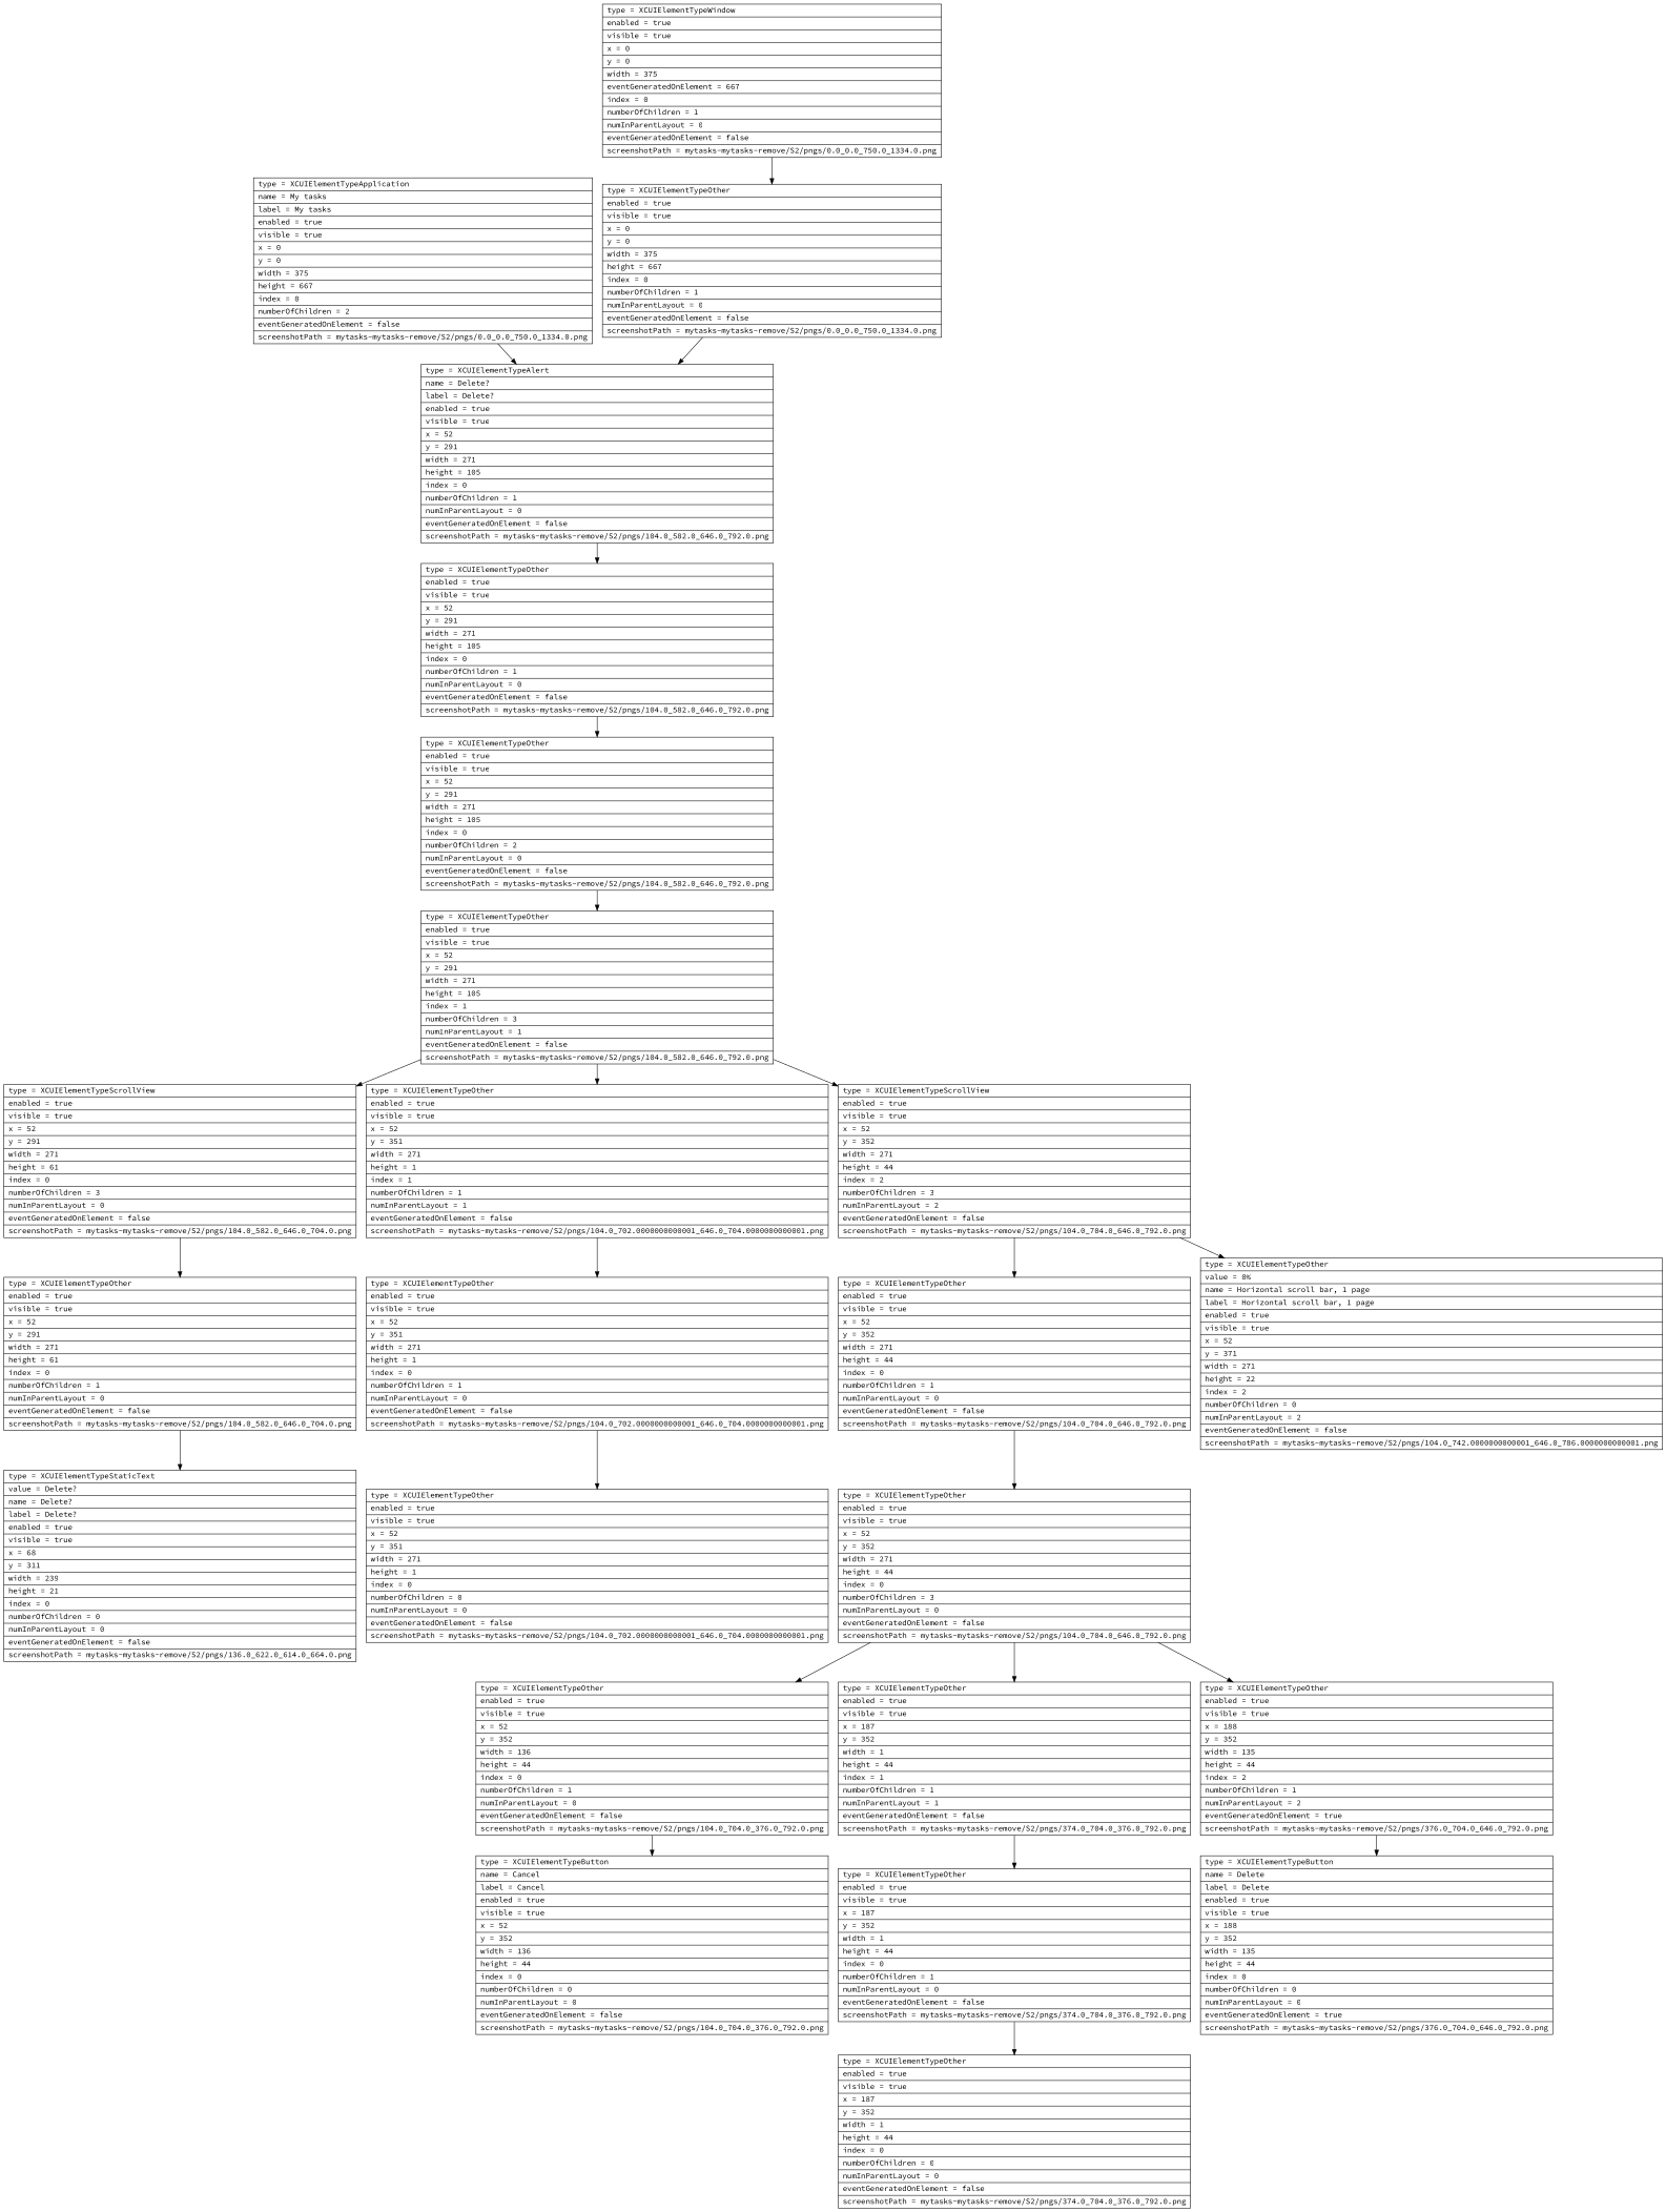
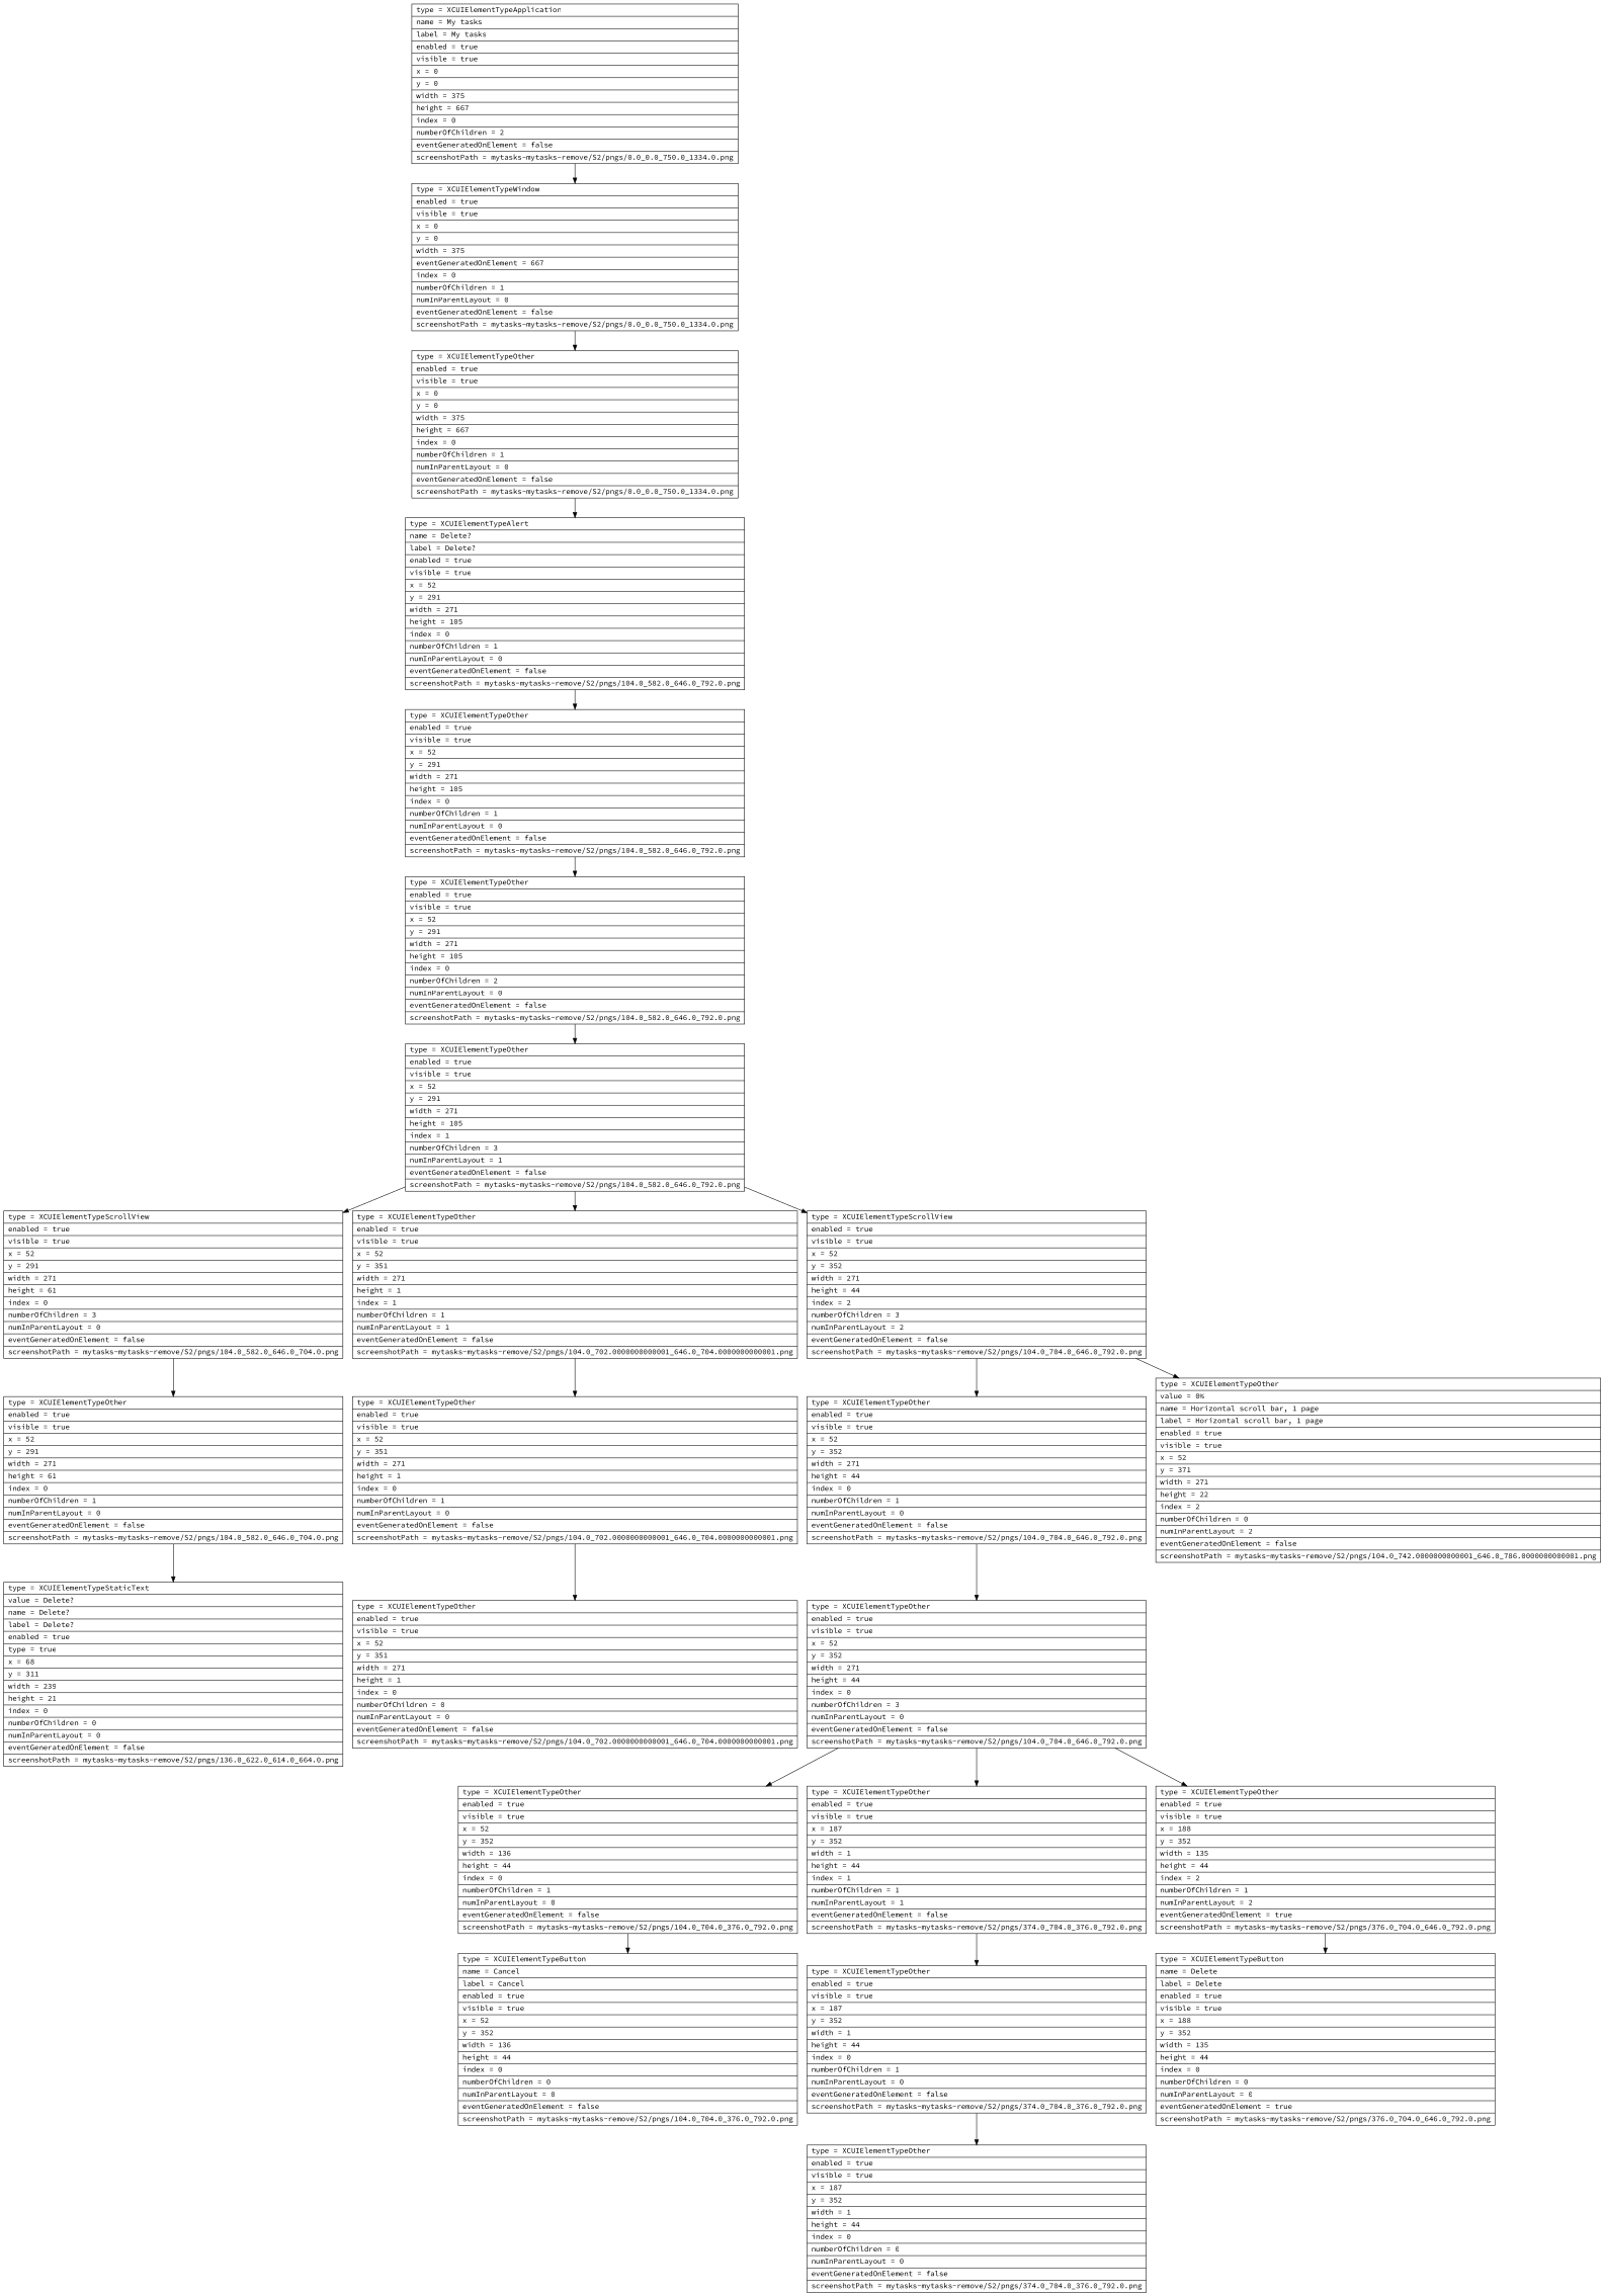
  digraph {
    fontname="Source Code Pro"
    node [fontname="Source Code Pro" shape=record]
    edge [fontname="Source Code Pro"]
    n1 [label="{type = XCUIElementTypeApplication\l|name = My tasks\l|label = My tasks\l|enabled = true\l|visible = true\l|x = 0\l|y = 0\l|width = 375\l|height = 667\l|index = 0\l|numberOfChildren = 2\l|eventGeneratedOnElement = false \l|screenshotPath = mytasks-mytasks-remove/S2/pngs/0.0_0.0_750.0_1334.0.png\l}"]
    n2 [label="{type = XCUIElementTypeWindow\l|enabled = true\l|visible = true\l|x = 0\l|y = 0\l|width = 375\l|eventGeneratedOnElement = 667\l|index = 0\l|numberOfChildren = 1\l|numInParentLayout = 0\l|eventGeneratedOnElement = false \l|screenshotPath = mytasks-mytasks-remove/S2/pngs/0.0_0.0_750.0_1334.0.png\l}"]
    n3 [label="{type = XCUIElementTypeOther\l|enabled = true\l|visible = true\l|x = 0\l|y = 0\l|width = 375\l|height = 667\l|index = 0\l|numberOfChildren = 1\l|numInParentLayout = 0\l|eventGeneratedOnElement = false \l|screenshotPath = mytasks-mytasks-remove/S2/pngs/0.0_0.0_750.0_1334.0.png\l}"]
    n4 [label="{type = XCUIElementTypeAlert\l|name = Delete?\l|label = Delete?\l|enabled = true\l|visible = true\l|x = 52\l|y = 291\l|width = 271\l|height = 105\l|index = 0\l|numberOfChildren = 1\l|numInParentLayout = 0\l|eventGeneratedOnElement = false \l|screenshotPath = mytasks-mytasks-remove/S2/pngs/104.0_582.0_646.0_792.0.png\l}"]
    n5 [label="{type = XCUIElementTypeOther\l|enabled = true\l|visible = true\l|x = 52\l|y = 291\l|width = 271\l|height = 105\l|index = 0\l|numberOfChildren = 1\l|numInParentLayout = 0\l|eventGeneratedOnElement = false \l|screenshotPath = mytasks-mytasks-remove/S2/pngs/104.0_582.0_646.0_792.0.png\l}"]
    n6 [label="{type = XCUIElementTypeOther\l|enabled = true\l|visible = true\l|x = 52\l|y = 291\l|width = 271\l|height = 105\l|index = 0\l|numberOfChildren = 2\l|numInParentLayout = 0\l|eventGeneratedOnElement = false \l|screenshotPath = mytasks-mytasks-remove/S2/pngs/104.0_582.0_646.0_792.0.png\l}"]
    n7 [label="{type = XCUIElementTypeOther\l|enabled = true\l|visible = true\l|x = 52\l|y = 291\l|width = 271\l|height = 105\l|index = 1\l|numberOfChildren = 3\l|numInParentLayout = 1\l|eventGeneratedOnElement = false \l|screenshotPath = mytasks-mytasks-remove/S2/pngs/104.0_582.0_646.0_792.0.png\l}"]
    n8 [label="{type = XCUIElementTypeScrollView\l|enabled = true\l|visible = true\l|x = 52\l|y = 291\l|width = 271\l|height = 61\l|index = 0\l|numberOfChildren = 3\l|numInParentLayout = 0\l|eventGeneratedOnElement = false \l|screenshotPath = mytasks-mytasks-remove/S2/pngs/104.0_582.0_646.0_704.0.png\l}"]
    n9 [label="{type = XCUIElementTypeOther\l|enabled = true\l|visible = true\l|x = 52\l|y = 351\l|width = 271\l|height = 1\l|index = 1\l|numberOfChildren = 1\l|numInParentLayout = 1\l|eventGeneratedOnElement = false \l|screenshotPath = mytasks-mytasks-remove/S2/pngs/104.0_702.0000000000001_646.0_704.0000000000001.png\l}"]
    n10 [label="{type = XCUIElementTypeScrollView\l|enabled = true\l|visible = true\l|x = 52\l|y = 352\l|width = 271\l|height = 44\l|index = 2\l|numberOfChildren = 3\l|numInParentLayout = 2\l|eventGeneratedOnElement = false \l|screenshotPath = mytasks-mytasks-remove/S2/pngs/104.0_704.0_646.0_792.0.png\l}"]
    n11 [label="{type = XCUIElementTypeOther\l|enabled = true\l|visible = true\l|x = 52\l|y = 291\l|width = 271\l|height = 61\l|index = 0\l|numberOfChildren = 1\l|numInParentLayout = 0\l|eventGeneratedOnElement = false \l|screenshotPath = mytasks-mytasks-remove/S2/pngs/104.0_582.0_646.0_704.0.png\l}"]
    n12 [label="{type = XCUIElementTypeOther\l|enabled = true\l|visible = true\l|x = 52\l|y = 351\l|width = 271\l|height = 1\l|index = 0\l|numberOfChildren = 1\l|numInParentLayout = 0\l|eventGeneratedOnElement = false \l|screenshotPath = mytasks-mytasks-remove/S2/pngs/104.0_702.0000000000001_646.0_704.0000000000001.png\l}"]
    n13 [label="{type = XCUIElementTypeOther\l|enabled = true\l|visible = true\l|x = 52\l|y = 352\l|width = 271\l|height = 44\l|index = 0\l|numberOfChildren = 1\l|numInParentLayout = 0\l|eventGeneratedOnElement = false \l|screenshotPath = mytasks-mytasks-remove/S2/pngs/104.0_704.0_646.0_792.0.png\l}"]
    n14 [label="{type = XCUIElementTypeOther\l|value = 0%\l|name = Horizontal scroll bar, 1 page\l|label = Horizontal scroll bar, 1 page\l|enabled = true\l|visible = true\l|x = 52\l|y = 371\l|width = 271\l|height = 22\l|index = 2\l|numberOfChildren = 0\l|numInParentLayout = 2\l|eventGeneratedOnElement = false \l|screenshotPath = mytasks-mytasks-remove/S2/pngs/104.0_742.0000000000001_646.0_786.0000000000001.png\l}"]
-   n15 [label="{type = XCUIElementTypeStaticText\l|value = Delete?\l|name = Delete?\l|label = Delete?\l|enabled = true\l|visible = true\l|x = 68\l|y = 311\l|width = 239\l|height = 21\l|index = 0\l|numberOfChildren = 0\l|numInParentLayout = 0\l|eventGeneratedOnElement = false \l|screenshotPath = mytasks-mytasks-remove/S2/pngs/136.0_622.0_614.0_664.0.png\l}"]
+   n15 [label="{type = XCUIElementTypeStaticText\l|value = Delete?\l|name = Delete?\l|label = Delete?\l|enabled = true\l|type = true\l|x = 68\l|y = 311\l|width = 239\l|height = 21\l|index = 0\l|numberOfChildren = 0\l|numInParentLayout = 0\l|eventGeneratedOnElement = false \l|screenshotPath = mytasks-mytasks-remove/S2/pngs/136.0_622.0_614.0_664.0.png\l}"]
    n16 [label="{type = XCUIElementTypeOther\l|enabled = true\l|visible = true\l|x = 52\l|y = 351\l|width = 271\l|height = 1\l|index = 0\l|numberOfChildren = 0\l|numInParentLayout = 0\l|eventGeneratedOnElement = false \l|screenshotPath = mytasks-mytasks-remove/S2/pngs/104.0_702.0000000000001_646.0_704.0000000000001.png\l}"]
    n17 [label="{type = XCUIElementTypeOther\l|enabled = true\l|visible = true\l|x = 52\l|y = 352\l|width = 271\l|height = 44\l|index = 0\l|numberOfChildren = 3\l|numInParentLayout = 0\l|eventGeneratedOnElement = false \l|screenshotPath = mytasks-mytasks-remove/S2/pngs/104.0_704.0_646.0_792.0.png\l}"]
    n18 [label="{type = XCUIElementTypeOther\l|enabled = true\l|visible = true\l|x = 52\l|y = 352\l|width = 136\l|height = 44\l|index = 0\l|numberOfChildren = 1\l|numInParentLayout = 0\l|eventGeneratedOnElement = false \l|screenshotPath = mytasks-mytasks-remove/S2/pngs/104.0_704.0_376.0_792.0.png\l}"]
    n19 [label="{type = XCUIElementTypeOther\l|enabled = true\l|visible = true\l|x = 187\l|y = 352\l|width = 1\l|height = 44\l|index = 1\l|numberOfChildren = 1\l|numInParentLayout = 1\l|eventGeneratedOnElement = false \l|screenshotPath = mytasks-mytasks-remove/S2/pngs/374.0_704.0_376.0_792.0.png\l}"]
    n20 [label="{type = XCUIElementTypeOther\l|enabled = true\l|visible = true\l|x = 188\l|y = 352\l|width = 135\l|height = 44\l|index = 2\l|numberOfChildren = 1\l|numInParentLayout = 2\l|eventGeneratedOnElement = true \l|screenshotPath = mytasks-mytasks-remove/S2/pngs/376.0_704.0_646.0_792.0.png\l}"]
    n21 [label="{type = XCUIElementTypeButton\l|name = Cancel\l|label = Cancel\l|enabled = true\l|visible = true\l|x = 52\l|y = 352\l|width = 136\l|height = 44\l|index = 0\l|numberOfChildren = 0\l|numInParentLayout = 0\l|eventGeneratedOnElement = false \l|screenshotPath = mytasks-mytasks-remove/S2/pngs/104.0_704.0_376.0_792.0.png\l}"]
    n22 [label="{type = XCUIElementTypeOther\l|enabled = true\l|visible = true\l|x = 187\l|y = 352\l|width = 1\l|height = 44\l|index = 0\l|numberOfChildren = 1\l|numInParentLayout = 0\l|eventGeneratedOnElement = false \l|screenshotPath = mytasks-mytasks-remove/S2/pngs/374.0_704.0_376.0_792.0.png\l}"]
    n23 [label="{type = XCUIElementTypeButton\l|name = Delete\l|label = Delete\l|enabled = true\l|visible = true\l|x = 188\l|y = 352\l|width = 135\l|height = 44\l|index = 0\l|numberOfChildren = 0\l|numInParentLayout = 0\l|eventGeneratedOnElement = true \l|screenshotPath = mytasks-mytasks-remove/S2/pngs/376.0_704.0_646.0_792.0.png\l}"]
    n24 [label="{type = XCUIElementTypeOther\l|enabled = true\l|visible = true\l|x = 187\l|y = 352\l|width = 1\l|height = 44\l|index = 0\l|numberOfChildren = 0\l|numInParentLayout = 0\l|eventGeneratedOnElement = false \l|screenshotPath = mytasks-mytasks-remove/S2/pngs/374.0_704.0_376.0_792.0.png\l}"]
-   n1 -> n4
+   n1 -> n2
    n2 -> n3
    n3 -> n4
    n4 -> n5
    n5 -> n6
    n6 -> n7
    n7 -> n8
    n7 -> n9
    n7 -> n10
    n8 -> n11
    n9 -> n12
    n10 -> n13
    n10 -> n14
    n11 -> n15
    n12 -> n16
    n13 -> n17
    n17 -> n18
    n17 -> n19
    n17 -> n20
    n18 -> n21
    n19 -> n22
    n20 -> n23
    n22 -> n24
  }
